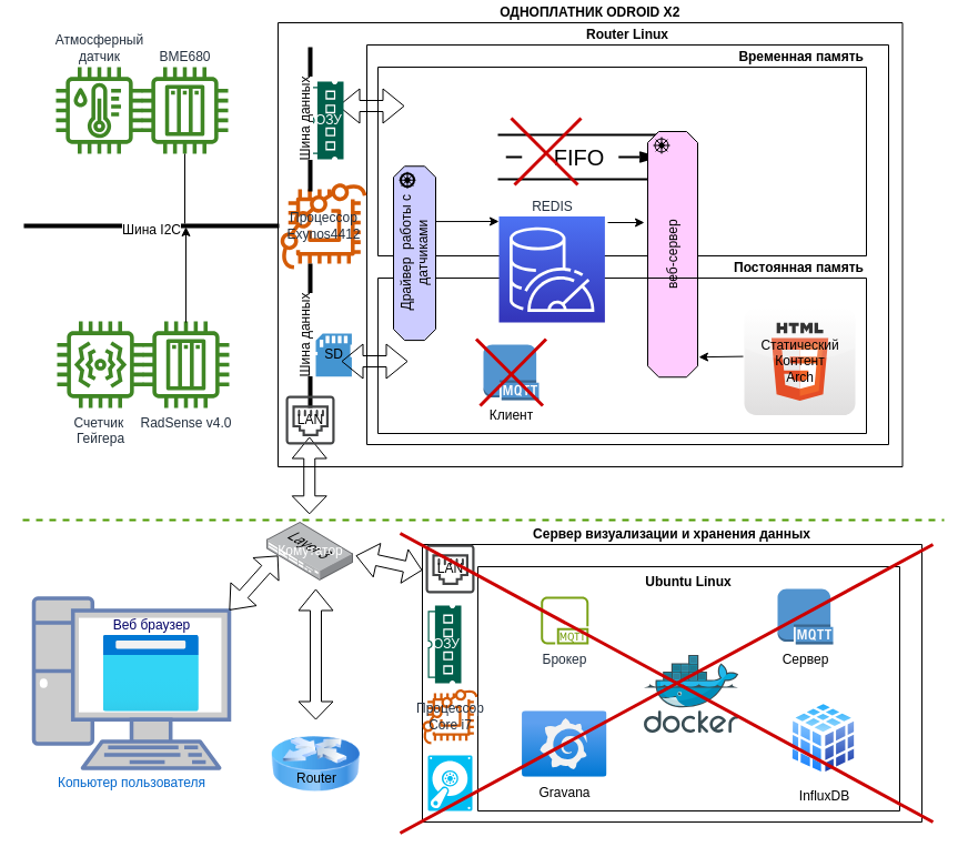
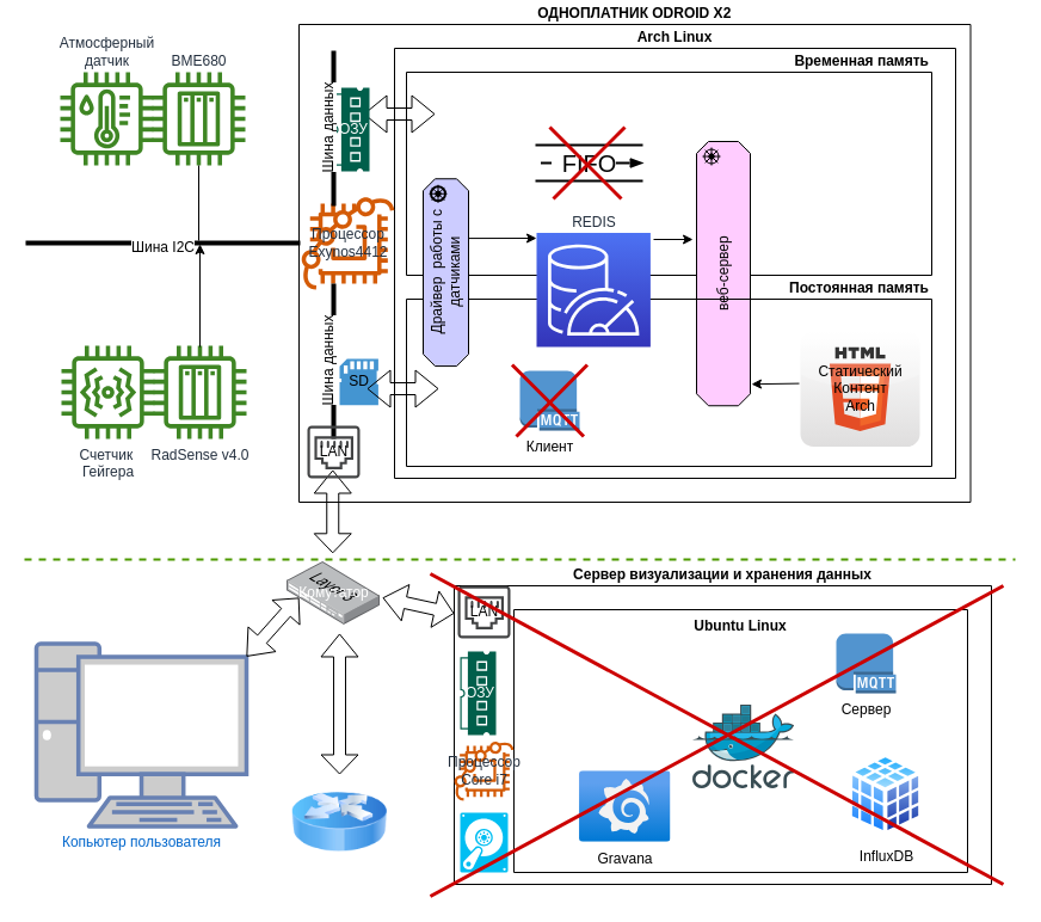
  <mxCell id="0" />
  <mxCell id="1" parent="0" />
  <mxCell id="2" value="Временная память" style="swimlane;startSize=0;align=right;verticalAlign=bottom;" vertex="1" parent="1"><mxGeometry x="340" y="60" width="440" height="170" as="geometry" /></mxCell>
  <mxCell id="3" value="" style="endArrow=classic;html=1;" edge="1" parent="2"><mxGeometry width="50" height="50" relative="1" as="geometry"><mxPoint x="207" y="140" as="sourcePoint" /><mxPoint x="240" y="140" as="targetPoint" /></mxGeometry></mxCell>
- <mxCell id="4" value="FIFO" style="strokeWidth=2;html=1;shape=mxgraph.lean_mapping.fifo_sequence_flow;pointerEvents=1;fontStyle=0;fontSize=20;align=center;" vertex="1" parent="2"><mxGeometry x="108" y="61" width="145" height="40" as="geometry" /></mxCell>
+ <mxCell id="4" value="FIFO" style="strokeWidth=2;html=1;shape=mxgraph.lean_mapping.fifo_sequence_flow;pointerEvents=1;fontStyle=0;fontSize=20;align=center;" vertex="1" parent="2"><mxGeometry x="108" y="61" width="90" height="30" as="geometry" /></mxCell>
  <mxCell id="5" value="" style="endArrow=classic;html=1;exitX=0;exitY=0.688;exitDx=0;exitDy=0;exitPerimeter=0;" edge="1" parent="2"><mxGeometry width="50" height="50" relative="1" as="geometry"><mxPoint x="51" y="139.08" as="sourcePoint" /><mxPoint x="109" y="139" as="targetPoint" /></mxGeometry></mxCell>
  <mxCell id="6" value="" style="endArrow=none;html=1;labelBackgroundColor=default;labelBorderColor=#660000;strokeColor=#CC0000;strokeWidth=3;fontColor=#CC0000;" edge="1" parent="2"><mxGeometry width="50" height="50" relative="1" as="geometry"><mxPoint x="180" y="106" as="sourcePoint" /><mxPoint x="120" y="46" as="targetPoint" /></mxGeometry></mxCell>
  <mxCell id="7" value="" style="endArrow=none;html=1;labelBackgroundColor=default;labelBorderColor=#660000;strokeColor=#CC0000;strokeWidth=3;fontColor=#CC0000;" edge="1" parent="2"><mxGeometry width="50" height="50" relative="1" as="geometry"><mxPoint x="183" y="46" as="sourcePoint" /><mxPoint x="123" y="106" as="targetPoint" /></mxGeometry></mxCell>
  <mxCell id="8" value="веб-сервер" style="html=1;outlineConnect=0;whiteSpace=wrap;fillColor=#ffccff;shape=mxgraph.archimate.motiv;motivType=driver;rotation=-90;" vertex="1" parent="2"><mxGeometry x="154.88" y="146.13" width="221.25" height="45" as="geometry" /></mxCell>
  <mxCell id="9" value="Атмосферный&lt;br&gt;датчик" style="sketch=0;outlineConnect=0;fontColor=#232F3E;gradientColor=none;fillColor=#3F8624;strokeColor=none;dashed=0;verticalLabelPosition=top;verticalAlign=bottom;align=center;html=1;fontSize=12;fontStyle=0;aspect=fixed;pointerEvents=1;shape=mxgraph.aws4.iot_thing_temperature_humidity_sensor;horizontal=1;labelPosition=center;" vertex="1" parent="1"><mxGeometry x="50" y="60" width="78" height="78" as="geometry" /></mxCell>
  <mxCell id="10" value="Счетчик&amp;nbsp;&lt;br&gt;Гейгера" style="sketch=0;outlineConnect=0;fontColor=#232F3E;gradientColor=none;fillColor=#3F8624;strokeColor=none;dashed=0;verticalLabelPosition=bottom;verticalAlign=top;align=center;html=1;fontSize=12;fontStyle=0;aspect=fixed;pointerEvents=1;shape=mxgraph.aws4.iot_thing_vibration_sensor;" vertex="1" parent="1"><mxGeometry x="51" y="289" width="78" height="78" as="geometry" /></mxCell>
  <mxCell id="11" value="RadSense v4.0&lt;br&gt;" style="sketch=0;outlineConnect=0;fontColor=#232F3E;gradientColor=none;fillColor=#3F8624;strokeColor=none;dashed=0;verticalLabelPosition=bottom;verticalAlign=top;align=center;html=1;fontSize=12;fontStyle=0;aspect=fixed;pointerEvents=1;shape=mxgraph.aws4.iot_thing_plc;" vertex="1" parent="1"><mxGeometry x="128" y="289" width="78" height="78" as="geometry" /></mxCell>
  <mxCell id="12" value="BME680" style="sketch=0;outlineConnect=0;fontColor=#232F3E;gradientColor=none;fillColor=#3F8624;strokeColor=none;dashed=0;verticalLabelPosition=top;verticalAlign=bottom;align=center;html=1;fontSize=12;fontStyle=0;aspect=fixed;pointerEvents=1;shape=mxgraph.aws4.iot_thing_plc;labelPosition=center;" vertex="1" parent="1"><mxGeometry x="127" y="60" width="78" height="78" as="geometry" /></mxCell>
  <mxCell id="13" value="Шина I2C" style="line;strokeWidth=4;direction=south;html=1;perimeter=backbonePerimeter;points=[];outlineConnect=0;rotation=90;horizontal=0;verticalAlign=middle;" vertex="1" parent="1"><mxGeometry x="131" y="88" width="10" height="230" as="geometry" /></mxCell>
  <mxCell id="14" value="ОДНОПЛАТНИК ODROID X2" style="swimlane;startSize=0;verticalAlign=bottom;" vertex="1" parent="1"><mxGeometry x="250" y="20" width="562.5" height="400" as="geometry" /></mxCell>
- <mxCell id="15" value="Router Linux" style="swimlane;startSize=0;verticalAlign=bottom;" vertex="1" parent="14"><mxGeometry x="80" y="20" width="470" height="360" as="geometry" /></mxCell>
+ <mxCell id="15" value="Arch Linux" style="swimlane;startSize=0;verticalAlign=bottom;" vertex="1" parent="14"><mxGeometry x="80" y="20" width="470" height="360" as="geometry" /></mxCell>
  <mxCell id="16" value="Постоянная память" style="swimlane;startSize=0;labelPosition=center;verticalLabelPosition=middle;align=right;verticalAlign=bottom;" vertex="1" parent="15"><mxGeometry x="10" y="210" width="440" height="140" as="geometry" /></mxCell>
  <mxCell id="17" value="Статический&lt;br&gt;Контент&lt;br&gt;Arch" style="dashed=0;outlineConnect=0;html=1;align=center;labelPosition=center;verticalLabelPosition=middle;verticalAlign=middle;shape=mxgraph.webicons.html5;gradientColor=#DFDEDE;labelBackgroundColor=none;fontColor=#000000;" vertex="1" parent="16"><mxGeometry x="330" y="27.05" width="100" height="96.5" as="geometry" /></mxCell>
  <mxCell id="18" value="" style="endArrow=classic;html=1;labelBackgroundColor=default;labelBorderColor=#660000;strokeWidth=1;fontColor=#CC0000;" edge="1" parent="16"><mxGeometry width="50" height="50" relative="1" as="geometry"><mxPoint x="329" y="70.6" as="sourcePoint" /><mxPoint x="289" y="71.2" as="targetPoint" /><Array as="points" /></mxGeometry></mxCell>
  <mxCell id="19" value="Клиент" style="outlineConnect=0;dashed=0;verticalLabelPosition=bottom;verticalAlign=top;align=center;html=1;shape=mxgraph.aws3.mqtt_protocol;fillColor=#5294CF;gradientColor=none;" vertex="1" parent="16"><mxGeometry x="95" y="60" width="50" height="50" as="geometry" /></mxCell>
  <mxCell id="20" value="" style="endArrow=none;html=1;labelBackgroundColor=default;labelBorderColor=#660000;strokeColor=#CC0000;strokeWidth=3;fontColor=#CC0000;" edge="1" parent="16"><mxGeometry width="50" height="50" relative="1" as="geometry"><mxPoint x="151.5" y="55" as="sourcePoint" /><mxPoint x="92" y="115" as="targetPoint" /></mxGeometry></mxCell>
  <mxCell id="21" value="" style="endArrow=none;html=1;labelBackgroundColor=default;labelBorderColor=#660000;strokeColor=#CC0000;strokeWidth=3;fontColor=#CC0000;" edge="1" parent="16"><mxGeometry width="50" height="50" relative="1" as="geometry"><mxPoint x="148.5" y="115" as="sourcePoint" /><mxPoint x="88.5" y="55" as="targetPoint" /></mxGeometry></mxCell>
  <mxCell id="22" value="REDIS" style="sketch=0;points=[[0,0,0],[0.25,0,0],[0.5,0,0],[0.75,0,0],[1,0,0],[0,1,0],[0.25,1,0],[0.5,1,0],[0.75,1,0],[1,1,0],[0,0.25,0],[0,0.5,0],[0,0.75,0],[1,0.25,0],[1,0.5,0],[1,0.75,0]];outlineConnect=0;fontColor=#232F3E;gradientColor=#4D72F3;gradientDirection=north;fillColor=#3334B9;strokeColor=#ffffff;dashed=0;verticalLabelPosition=top;verticalAlign=bottom;align=center;html=1;fontSize=12;fontStyle=0;aspect=fixed;shape=mxgraph.aws4.resourceIcon;resIcon=mxgraph.aws4.memorydb_for_redis;horizontal=1;labelPosition=center;" vertex="1" parent="16"><mxGeometry x="109" y="-55.4" width="95.4" height="95.4" as="geometry" /></mxCell>
  <mxCell id="23" value="Драйвер&amp;nbsp; работы с датчиками" style="html=1;outlineConnect=0;whiteSpace=wrap;fillColor=#CCCCFF;shape=mxgraph.archimate3.application;appType=driver;archiType=oct;rotation=-90;" vertex="1" parent="15"><mxGeometry x="-35.41" y="168.67" width="156.82" height="38" as="geometry" /></mxCell>
  <mxCell id="24" value="" style="shape=flexArrow;endArrow=classic;startArrow=classic;html=1;fontColor=#000000;" edge="1" parent="15"><mxGeometry width="100" height="100" relative="1" as="geometry"><mxPoint x="-26" y="55" as="sourcePoint" /><mxPoint x="34" y="55" as="targetPoint" /></mxGeometry></mxCell>
  <mxCell id="25" value="ОЗУ" style="sketch=0;pointerEvents=1;shadow=0;dashed=0;html=1;strokeColor=none;fillColor=#005F4B;labelPosition=center;verticalLabelPosition=middle;verticalAlign=middle;align=right;outlineConnect=0;shape=mxgraph.veeam2.ram;rotation=90;horizontal=0;fontColor=#FFFFFF;" vertex="1" parent="14"><mxGeometry x="9" y="73" width="70" height="30" as="geometry" /></mxCell>
  <mxCell id="26" value="Процессор&lt;br&gt;Exynos4412" style="sketch=0;outlineConnect=0;fontColor=#232F3E;gradientColor=none;fillColor=#D45B07;strokeColor=none;dashed=0;verticalLabelPosition=middle;verticalAlign=middle;align=center;html=1;fontSize=12;fontStyle=0;aspect=fixed;pointerEvents=1;shape=mxgraph.aws4.braket_chip;labelPosition=center;" vertex="1" parent="14"><mxGeometry x="2" y="144" width="78" height="78" as="geometry" /></mxCell>
  <mxCell id="27" value="Шина данных" style="line;strokeWidth=4;direction=south;html=1;perimeter=backbonePerimeter;points=[];outlineConnect=0;rotation=0;horizontal=0;verticalAlign=bottom;labelPosition=center;verticalLabelPosition=middle;align=center;" vertex="1" parent="14"><mxGeometry x="24" y="22" width="10" height="130" as="geometry" /></mxCell>
  <mxCell id="28" value="Шина данных" style="line;strokeWidth=4;direction=south;html=1;perimeter=backbonePerimeter;points=[];outlineConnect=0;rotation=0;horizontal=0;verticalAlign=bottom;" vertex="1" parent="14"><mxGeometry x="24" y="217" width="10" height="130" as="geometry" /></mxCell>
  <mxCell id="29" value="SD" style="pointerEvents=1;shadow=0;dashed=0;html=1;strokeColor=none;fillColor=#4495D1;labelPosition=center;verticalLabelPosition=middle;verticalAlign=middle;align=center;outlineConnect=0;shape=mxgraph.veeam.sd_card;rotation=0;horizontal=1;" vertex="1" parent="14"><mxGeometry x="34.0" y="280" width="32.4" height="38.8" as="geometry" /></mxCell>
  <mxCell id="30" value="" style="shape=flexArrow;endArrow=classic;startArrow=classic;html=1;labelBackgroundColor=default;labelBorderColor=#660000;strokeWidth=1;fontColor=#000066;endSize=6;startSize=5;" edge="1" parent="14"><mxGeometry width="100" height="100" relative="1" as="geometry"><mxPoint x="28.25" y="442.8" as="sourcePoint" /><mxPoint x="28.25" y="373" as="targetPoint" /></mxGeometry></mxCell>
  <mxCell id="31" value="LAN" style="sketch=0;pointerEvents=1;shadow=0;dashed=0;html=1;strokeColor=none;fillColor=#434445;aspect=fixed;labelPosition=center;verticalLabelPosition=middle;verticalAlign=middle;align=center;outlineConnect=0;shape=mxgraph.vvd.ethernet_port;" vertex="1" parent="14"><mxGeometry x="7" y="336" width="44" height="44" as="geometry" /></mxCell>
  <mxCell id="32" value="" style="endArrow=none;html=1;" edge="1" parent="1" source="12" target="13"><mxGeometry width="50" height="50" relative="1" as="geometry"><mxPoint x="160" y="180" as="sourcePoint" /><mxPoint x="210" y="130" as="targetPoint" /></mxGeometry></mxCell>
  <mxCell id="33" value="" style="endArrow=classic;html=1;" edge="1" parent="1"><mxGeometry width="50" height="50" relative="1" as="geometry"><mxPoint x="167" y="290" as="sourcePoint" /><mxPoint x="167" y="204" as="targetPoint" /></mxGeometry></mxCell>
  <mxCell id="34" value="" style="shape=flexArrow;endArrow=classic;startArrow=classic;html=1;fontColor=#000000;" edge="1" parent="1"><mxGeometry width="100" height="100" relative="1" as="geometry"><mxPoint x="307" y="325" as="sourcePoint" /><mxPoint x="367" y="325" as="targetPoint" /></mxGeometry></mxCell>
  <mxCell id="35" value="Сервер визуализации и хранения данных" style="swimlane;startSize=0;labelBackgroundColor=none;fontColor=#000000;verticalAlign=bottom;" vertex="1" parent="1"><mxGeometry x="380" y="490" width="450" height="250" as="geometry" /></mxCell>
  <mxCell id="36" value="Ubuntu Linux" style="swimlane;startSize=0;labelBackgroundColor=none;fontColor=#000000;verticalAlign=top;" vertex="1" parent="35"><mxGeometry x="50" y="20" width="380" height="220" as="geometry" /></mxCell>
  <mxCell id="37" value="Сервер" style="outlineConnect=0;dashed=0;verticalLabelPosition=bottom;verticalAlign=top;align=center;html=1;shape=mxgraph.aws3.mqtt_protocol;fillColor=#5294CF;gradientColor=none;" vertex="1" parent="36"><mxGeometry x="270" y="20" width="50" height="50" as="geometry" /></mxCell>
- <mxCell id="38" value="Gravana" style="image;aspect=fixed;html=1;points=[];align=center;fontSize=12;image=img/lib/azure2/other/Grafana.svg;" vertex="1" parent="36"><mxGeometry x="40.0" y="130.3" width="76.5" height="59.4" as="geometry" /></mxCell>
- <mxCell id="39" value="Брокер" style="sketch=0;outlineConnect=0;fontColor=#232F3E;gradientColor=none;fillColor=#7AA116;strokeColor=none;dashed=0;verticalLabelPosition=bottom;verticalAlign=top;align=center;html=1;fontSize=12;fontStyle=0;aspect=fixed;pointerEvents=1;shape=mxgraph.aws4.mqtt_protocol;" vertex="1" parent="36"><mxGeometry x="56.75" y="27" width="43" height="43" as="geometry" /></mxCell>
+ <mxCell id="38" value="Gravana" style="image;aspect=fixed;html=1;points=[];align=center;fontSize=12;image=img/lib/azure2/other/Grafana.svg;" vertex="1" parent="36"><mxGeometry x="55" y="135.3" width="76.5" height="59.4" as="geometry" /></mxCell>
  <mxCell id="40" value="" style="image;sketch=0;aspect=fixed;html=1;points=[];align=center;fontSize=12;image=img/lib/mscae/Docker.svg;" vertex="1" parent="36"><mxGeometry x="150" y="80" width="85.37" height="70" as="geometry" /></mxCell>
  <mxCell id="41" value="InfluxDB" style="aspect=fixed;perimeter=ellipsePerimeter;html=1;align=center;shadow=0;dashed=0;spacingTop=3;image;image=img/lib/active_directory/database_cube.svg;labelBackgroundColor=none;fontColor=#000000;" vertex="1" parent="36"><mxGeometry x="280" y="120" width="63" height="70" as="geometry" /></mxCell>
  <mxCell id="42" value="Процессор&lt;br&gt;Core i7" style="sketch=0;outlineConnect=0;fontColor=#232F3E;gradientColor=none;fillColor=#D45B07;strokeColor=none;dashed=0;verticalLabelPosition=middle;verticalAlign=middle;align=center;html=1;fontSize=12;fontStyle=0;aspect=fixed;pointerEvents=1;shape=mxgraph.aws4.braket_chip;labelPosition=center;" vertex="1" parent="35"><mxGeometry y="130" width="50" height="50" as="geometry" /></mxCell>
  <mxCell id="43" value="ОЗУ" style="sketch=0;pointerEvents=1;shadow=0;dashed=0;html=1;strokeColor=none;fillColor=#005F4B;labelPosition=center;verticalLabelPosition=middle;verticalAlign=middle;align=right;outlineConnect=0;shape=mxgraph.veeam2.ram;rotation=90;horizontal=0;fontColor=#FFFFFF;" vertex="1" parent="35"><mxGeometry x="-15" y="75" width="70" height="30" as="geometry" /></mxCell>
  <mxCell id="44" value="" style="verticalLabelPosition=bottom;html=1;verticalAlign=top;align=center;strokeColor=none;fillColor=#00BEF2;shape=mxgraph.azure.vhd;pointerEvents=1;labelBackgroundColor=none;fontColor=#FFFFFF;" vertex="1" parent="35"><mxGeometry x="5" y="190" width="40" height="50" as="geometry" /></mxCell>
  <mxCell id="45" value="LAN" style="sketch=0;pointerEvents=1;shadow=0;dashed=0;html=1;strokeColor=none;fillColor=#434445;aspect=fixed;labelPosition=center;verticalLabelPosition=middle;verticalAlign=middle;align=center;outlineConnect=0;shape=mxgraph.vvd.ethernet_port;" vertex="1" parent="35"><mxGeometry x="3" width="44" height="44" as="geometry" /></mxCell>
  <mxCell id="46" value="Комутатор" style="points=[];aspect=fixed;html=1;align=center;shadow=0;dashed=0;image;image=img/lib/allied_telesis/switch/Switch_52_port_L3.svg;labelBackgroundColor=none;fontColor=#FFFFFF;labelPosition=center;verticalLabelPosition=middle;verticalAlign=middle;" vertex="1" parent="1"><mxGeometry x="240" y="470" width="78" height="52.8" as="geometry" /></mxCell>
  <mxCell id="47" value="Копьютер пользователя" style="fontColor=#0066CC;verticalAlign=top;verticalLabelPosition=bottom;labelPosition=center;align=center;html=1;outlineConnect=0;fillColor=#CCCCCC;strokeColor=#6881B3;gradientColor=none;gradientDirection=north;strokeWidth=2;shape=mxgraph.networks.pc;labelBackgroundColor=none;" vertex="1" parent="1"><mxGeometry x="30" y="538.6" width="176" height="152.8" as="geometry" /></mxCell>
- <mxCell id="48" value="Веб браузер" style="aspect=fixed;html=1;points=[];align=center;image;fontSize=12;image=img/lib/azure2/general/Browser.svg;labelBackgroundColor=none;fontColor=#000066;labelPosition=center;verticalLabelPosition=top;verticalAlign=bottom;" vertex="1" parent="1"><mxGeometry x="92.5" y="571.6" width="86.5" height="69.2" as="geometry" /></mxCell>
  <mxCell id="49" value="" style="shape=flexArrow;endArrow=classic;startArrow=classic;html=1;labelBackgroundColor=default;labelBorderColor=#660000;strokeWidth=1;fontColor=#000066;endSize=6;startSize=5;" edge="1" parent="1"><mxGeometry width="100" height="100" relative="1" as="geometry"><mxPoint x="380" y="513.171" as="sourcePoint" /><mxPoint x="320" y="500" as="targetPoint" /></mxGeometry></mxCell>
  <mxCell id="50" value="" style="shape=flexArrow;endArrow=classic;startArrow=classic;html=1;labelBackgroundColor=default;labelBorderColor=#660000;strokeWidth=1;fontColor=#000066;endSize=6;startSize=5;entryX=1;entryY=0.07;entryDx=0;entryDy=0;entryPerimeter=0;" edge="1" parent="1" target="47"><mxGeometry width="100" height="100" relative="1" as="geometry"><mxPoint x="250" y="500" as="sourcePoint" /><mxPoint x="204" y="516" as="targetPoint" /></mxGeometry></mxCell>
  <mxCell id="51" value="" style="image;html=1;image=img/lib/clip_art/networking/Router_Icon_128x128.png" vertex="1" parent="1"><mxGeometry x="244" y="648" width="80" height="80" as="geometry" /></mxCell>
- <mxCell id="52" value="Router" style="text;whiteSpace=wrap;html=1;" vertex="1" parent="1"><mxGeometry x="264.85" y="687" width="50" height="30" as="geometry" /></mxCell>
  <mxCell id="53" value="" style="shape=flexArrow;endArrow=classic;startArrow=classic;html=1;labelBackgroundColor=default;labelBorderColor=#660000;strokeWidth=1;fontColor=#000066;endSize=6;startSize=5;exitX=0.5;exitY=0;exitDx=0;exitDy=0;entryX=0.564;entryY=1.136;entryDx=0;entryDy=0;entryPerimeter=0;" edge="1" parent="1" source="51" target="46"><mxGeometry width="100" height="100" relative="1" as="geometry"><mxPoint x="310" y="620" as="sourcePoint" /><mxPoint x="284" y="560" as="targetPoint" /></mxGeometry></mxCell>
  <mxCell id="54" value="" style="endArrow=none;html=1;labelBackgroundColor=default;labelBorderColor=#660000;strokeColor=#CC0000;strokeWidth=3;fontColor=#CC0000;" edge="1" parent="1"><mxGeometry width="50" height="50" relative="1" as="geometry"><mxPoint x="840" y="740" as="sourcePoint" /><mxPoint x="360" y="480" as="targetPoint" /></mxGeometry></mxCell>
  <mxCell id="55" value="" style="endArrow=none;html=1;labelBackgroundColor=default;labelBorderColor=#660000;strokeColor=#CC0000;strokeWidth=3;fontColor=#CC0000;" edge="1" parent="1"><mxGeometry width="50" height="50" relative="1" as="geometry"><mxPoint x="840" y="490" as="sourcePoint" /><mxPoint x="360" y="750" as="targetPoint" /></mxGeometry></mxCell>
  <mxCell id="56" value="" style="endArrow=none;dashed=1;html=1;labelBackgroundColor=default;labelBorderColor=#660000;strokeColor=#4D9900;strokeWidth=2;fontColor=#000000;startSize=5;endSize=6;fillColor=#60a917;" edge="1" parent="1"><mxGeometry width="50" height="50" relative="1" as="geometry"><mxPoint x="20" y="468" as="sourcePoint" /><mxPoint x="850" y="468" as="targetPoint" /></mxGeometry></mxCell>
